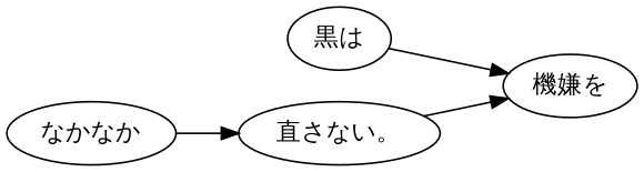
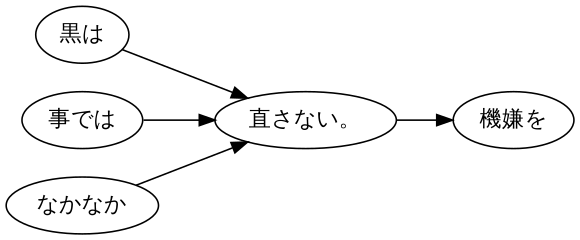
  digraph {
    rankdir=LR
    n1 [label="黒は"]
    n2 [label="直さない。"]
    n3 [label="機嫌を"]
+   n4 [label="事では"]
    n5 [label="なかなか"]
-   n1 -> n3
+   n1 -> n2
    n2 -> n3
+   n4 -> n2
    n5 -> n2
  }
